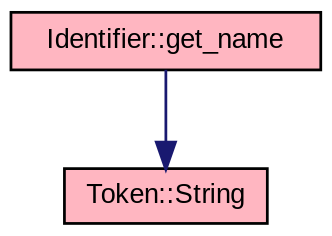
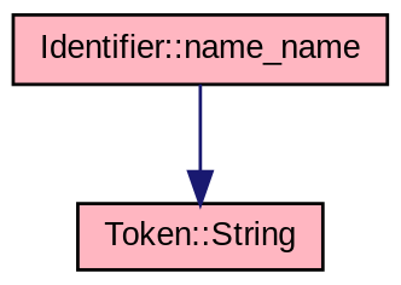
  digraph {
    rankdir=TB
    fontname="Liberation Sans"
    node [color=black fillcolor=lightpink fontname="Liberation Sans" fontsize=10 shape=record style=filled]
-   n1 [fontcolor=black height=0.2 label="Identifier::get_name" width=0.4]
+   n1 [fontcolor=black height=0.2 label="Identifier::name_name" width=0.4]
    n2 [height=0.2 label="Token::String" width=0.4]
    n1 -> n2 [color=midnightblue fontname="Liberation Sans" fontsize=10 labelfontname=Helvetica labelfontsize=10 style=solid]
  }
